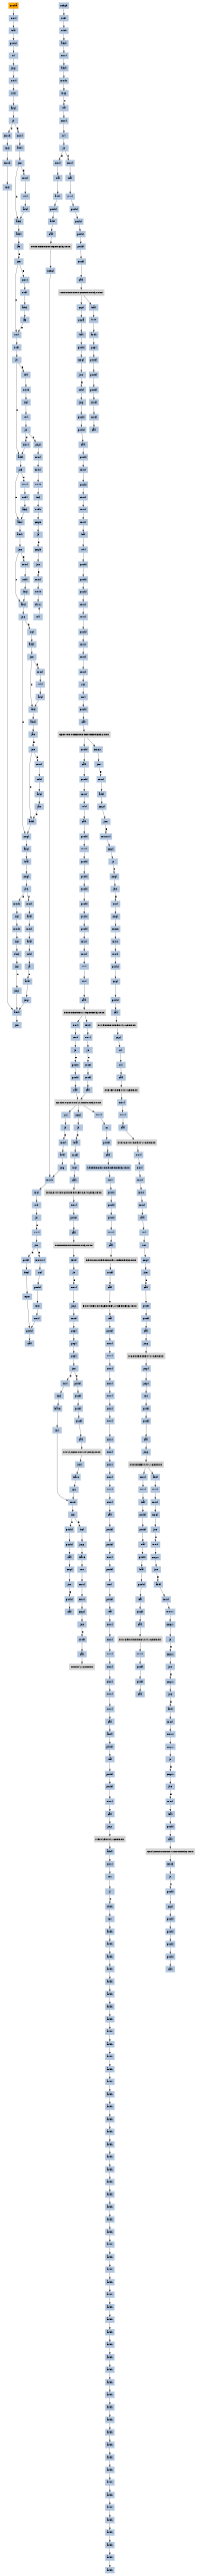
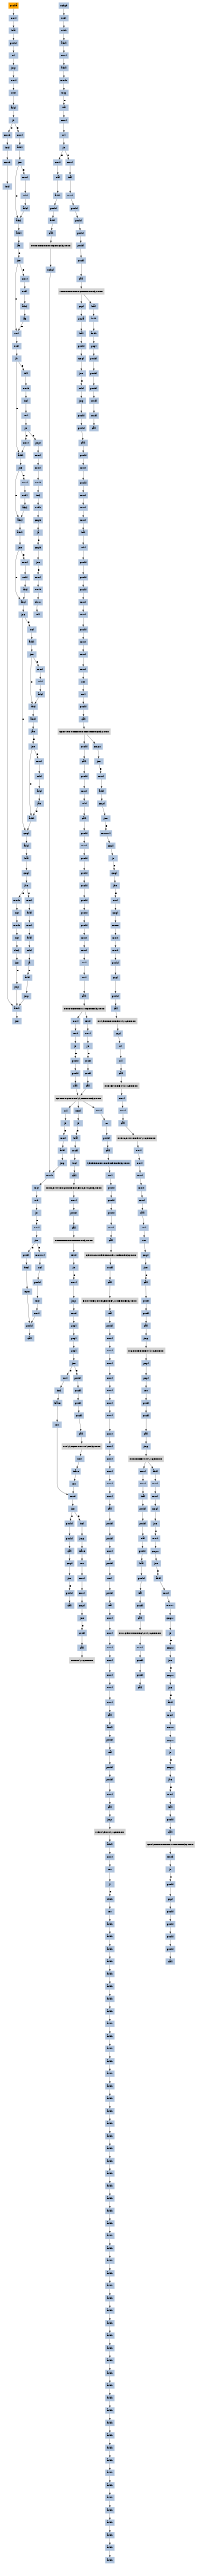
  strict digraph {
    node [color=lightsteelblue fillcolor=lightsteelblue shape=rectangle style=filled]
    edge [color="#000000"]
    n1 [color=lightgrey fillcolor=orange label=pusha]
    n2 [label=movl]
    n3 [label=leal]
    n4 [label=pushl]
    n5 [label=orl]
    n6 [label=jmp]
    n7 [label=movl]
    n8 [label=subl]
    n9 [label=adcl]
    n10 [label=jb]
    n11 [label=movb]
    n12 [label=movl]
    n13 [label=incl]
    n14 [label=addl]
    n15 [label=movb]
    n16 [label=jne]
    n17 [label=incl]
    n18 [label=addl]
    n19 [label=jne]
    n20 [label=adcl]
    n21 [label=movl]
    n22 [label=addl]
    n23 [label=subl]
    n24 [label=jae]
    n25 [label=adcl]
    n26 [label=jne]
    n27 [label=xorl]
    n28 [label=movl]
    n29 [label=subl]
    n30 [label=subl]
    n31 [label=jb]
    n32 [label=adcl]
    n33 [label=addl]
    n34 [label=shll]
    n35 [label=jne]
    n36 [label=movb]
    n37 [label=adcl]
    n38 [label=movl]
    n39 [label=incl]
    n40 [label=addl]
    n41 [label=subl]
    n42 [label=jne]
    n43 [label=adcl]
    n44 [label=adcl]
    n45 [label=movl]
    n46 [label=jne]
    n47 [label=subl]
    n48 [label=cmpl]
    n49 [label=incl]
    n50 [label=adcl]
    n51 [label=adcl]
    n52 [label=addl]
    n53 [label=leal]
    n54 [label=jne]
    n55 [label=cmpl]
    n56 [label=jbe]
    n57 [label=movb]
    n58 [label=movl]
    n59 [label=incl]
    n60 [label=addl]
    n61 [label=movb]
    n62 [label=movl]
    n63 [label=incl]
    n64 [label=decl]
    n65 [label=jne]
    n66 [label=jmp]
    n67 [label=xorl]
    n68 [label=je]
    n69 [label=movl]
    n70 [label=popl]
    n71 [label=movl]
    n72 [label=movl]
    n73 [label=addl]
    n74 [label=subl]
    n75 [label=ja]
    n76 [label=addl]
    n77 [label=jmp]
    n78 [label=jae]
    n79 [label=adcl]
    n80 [label=movl]
    n81 [label=addl]
    n82 [label=subl]
    n83 [label=jae]
    n84 [label=adcl]
    n85 [label=jne]
    n86 [label=addl]
    n87 [label=movl]
    n88 [label=subl]
    n89 [label=adcl]
    n90 [label=jae]
    n91 [label=movb]
    n92 [label=incl]
    n93 [label=subb]
    n94 [label=cmpb]
    n95 [label=ja]
    n96 [label=cmpb]
    n97 [label=jne]
    n98 [label=movl]
    n99 [label=movb]
    n100 [label=shrw]
    n101 [label=roll]
    n102 [label=xchgb]
    n103 [label=subl]
    n104 [label=subb]
    n105 [label=addl]
    n106 [label=movl]
    n107 [label=addl]
    n108 [label=movb]
    n109 [label=loop]
    n110 [label=leal]
    n111 [label=movl]
    n112 [label=orl]
    n113 [label=je]
    n114 [label=movl]
    n115 [label=movl]
    n116 [label=leal]
    n117 [label=leal]
    n118 [label=addl]
    n119 [label=movl]
    n120 [label=pushl]
    n121 [label=addl]
    n122 [label=call]
    n123 [color=lightgrey fillcolor=lightgrey label="LOADLIBRARYA-KERNEL32-DLL"]
    n124 [label=xchgl]
    n125 [label=movb]
    n126 [label=incl]
    n127 [label=orb]
    n128 [label=je]
    n129 [label=movl]
    n130 [label=jns]
    n131 [label=pushl]
    n132 [label=movzwl]
    n133 [label=decl]
    n134 [label=incl]
    n135 [label=repnz]
    n136 [label=pushl]
    n137 [label=pushl]
    n138 [label=call]
    n139 [color=lightgrey fillcolor=lightgrey label="GETPROCADDRESS-KERNEL32-DLL"]
    n140 [label=orl]
    n141 [label=testl]
    n142 [label=movl]
    n143 [label=je]
    n144 [label=je]
    n145 [label=ret]
    n146 [label=movl]
    n147 [label=leal]
    n148 [label=pushl]
    n149 [label=addl]
    n150 [label=jmp]
    n151 [label=incl]
    n152 [label=movl]
    n153 [label=pushl]
    n154 [label=pushl]
    n155 [label=pushl]
    n156 [label=pushl]
    n157 [label=pushl]
    n158 [label=call]
    n159 [color=lightgrey fillcolor=lightgrey label="VIRTUALPROTECT-KERNEL32-DLL"]
    n160 [label=leal]
    n161 [label=popl]
    n162 [label=andb]
    n163 [label=popa]
    n164 [label=andb]
    n165 [label=leal]
    n166 [label=popl]
    n167 [label=pushl]
    n168 [label=pushl]
    n169 [label=pushl]
    n170 [label=pushl]
    n171 [label=pushl]
    n172 [label=call]
    n173 [label=pushl]
    n174 [label=cmpl]
    n175 [label=jne]
    n176 [label=subl]
    n177 [label=jmp]
    n178 [label=pushl]
    n179 [label=pushl]
    n180 [label=call]
    n181 [label=pushl]
    n182 [label=movl]
    n183 [label=pushl]
    n184 [label=movl]
    n185 [label=movl]
    n186 [label=movl]
    n187 [label=leal]
    n188 [label=subl]
    n189 [label=pushl]
    n190 [label=pushl]
    n191 [label=pushl]
    n192 [label=movl]
    n193 [label=movl]
    n194 [label=pushl]
    n195 [label=movl]
    n196 [label=movl]
    n197 [label=movl]
    n198 [label=ret]
    n199 [label=xorl]
    n200 [label=pushl]
    n201 [label=call]
    n202 [color=lightgrey fillcolor=lightgrey label="GETMODULEHANDLEA-KERNEL32-DLL"]
    n203 [label=cmpw]
    n204 [label=pushl]
    n205 [label=jne]
    n206 [label=call]
    n207 [label=movl]
    n208 [label=pushl]
    n209 [label=addl]
    n210 [label=cmpl]
    n211 [label=jne]
    n212 [label=movzwl]
    n213 [label=cmpl]
    n214 [label=je]
    n215 [label=cmpl]
    n216 [label=jbe]
    n217 [label=xorl]
    n218 [label=cmpl]
    n219 [label=setne]
    n220 [label=movl]
    n221 [label=movl]
    n222 [label=pushl]
    n223 [label=popl]
    n224 [label=pushl]
    n225 [label=call]
    n226 [color=lightgrey fillcolor=lightgrey label="A--SET-APP-TYPE-MSVCRT-DLL"]
    n227 [label=popl]
    n228 [label=orl]
    n229 [label=orl]
    n230 [label=call]
    n231 [color=lightgrey fillcolor=lightgrey label="A--P--FMODE-MSVCRT-DLL"]
    n232 [label=movl]
    n233 [label=movl]
    n234 [label=call]
    n235 [color=lightgrey fillcolor=lightgrey label="A--P--COMMODE-MSVCRT-DLL"]
    n236 [label=movl]
    n237 [label=movl]
    n238 [label=movl]
    n239 [label=movl]
    n240 [label=movl]
    n241 [label=call]
    n242 [label=xorl]
    n243 [label=ret]
    n244 [label=cmpl]
    n245 [label=jne]
    n246 [label=call]
    n247 [label=pushl]
    n248 [label=pushl]
    n249 [label=call]
    n250 [label=jmp]
    n251 [color=lightgrey fillcolor=lightgrey label="A-CONTROLFP-MSVCRT-DLL"]
    n252 [label=popl]
    n253 [label=popl]
    n254 [label=ret]
    n255 [label=pushl]
    n256 [label=pushl]
    n257 [label=call]
    n258 [label=jmp]
    n259 [color=lightgrey fillcolor=lightgrey label="A-INITTERM-MSVCRT-DLL"]
    n260 [label=movl]
    n261 [label=addl]
    n262 [label=movl]
    n263 [label=movl]
    n264 [label=leal]
    n265 [label=movl]
    n266 [label=pushl]
    n267 [label=pushl]
    n268 [label=leal]
    n269 [label=pushl]
    n270 [label=leal]
    n271 [label=pushl]
    n272 [label=leal]
    n273 [label=pushl]
    n274 [label=call]
    n275 [color=lightgrey fillcolor=lightgrey label="A--WGETMAINARGS-MSVCRT-DLL"]
    n276 [label=movl]
    n277 [label=pushl]
    n278 [label=pushl]
    n279 [label=call]
    n280 [label=cmpl]
    n281 [label=jne]
    n282 [label=movl]
    n283 [label=cmpw]
    n284 [label=jne]
    n285 [label=addl]
    n286 [label=movl]
    n287 [label=movw]
    n288 [label=cmpw]
    n289 [label=je]
    n290 [label=cmpw]
    n291 [label=jne]
    n292 [label=cmpw]
    n293 [label=jne]
    n294 [label=addl]
    n295 [label=movl]
    n296 [label=movw]
    n297 [label=cmpw]
    n298 [label=je]
    n299 [label=cmpw]
    n300 [label=jbe]
    n301 [label=movl]
    n302 [label=leal]
    n303 [label=pushl]
    n304 [label=call]
    n305 [color=lightgrey fillcolor=lightgrey label="GETSTARTUPINFOW-KERNEL32-DLL"]
    n306 [label=testb]
    n307 [label=je]
    n308 [label=pushl]
    n309 [label=popl]
    n310 [label=pushl]
    n311 [label=pushl]
    n312 [label=pushl]
    n313 [label=pushl]
    n314 [label=call]
    n315 [label=movl]
    n316 [label=subl]
    n317 [label=call]
    n318 [label=pushl]
    n319 [label=movl]
    n320 [label=pushl]
    n321 [label=pushl]
    n322 [label=pushl]
    n323 [label=pushl]
    n324 [label=pushl]
    n325 [label=pushl]
    n326 [label=movl]
    n327 [label=movl]
    n328 [label=xorl]
    n329 [label=xorl]
    n330 [label=call]
    n331 [color=lightgrey fillcolor=lightgrey label="LOADLIBRARYW-KERNEL32-DLL"]
    n332 [label=movl]
    n333 [label=testl]
    n334 [label=testl]
    n335 [label=movl]
    n336 [label=je]
    n337 [label=je]
    n338 [label=pushl]
    n339 [label=pushl]
    n340 [label=call]
    n341 [label=pushl]
    n342 [label=incl]
    n343 [label=call]
    n344 [color=lightgrey fillcolor=lightgrey label="INITCOMMONCONTROLSEX-COMCTL32-DLL"]
    n345 [label=movl]
    n346 [label=pushl]
    n347 [label=call]
    n348 [color=lightgrey fillcolor=lightgrey label="FREELIBRARY-KERNEL32-DLL"]
    n349 [label=testl]
    n350 [label=je]
    n351 [label=movl]
    n352 [label=jmp]
    n353 [label=testl]
    n354 [label=popl]
    n355 [label=popl]
    n356 [label=popl]
    n357 [label=jne]
    n358 [label=pushl]
    n359 [label=xorl]
    n360 [label=pushl]
    n361 [label=incl]
    n362 [label=pushl]
    n363 [label=leave]
    n364 [label=pushl]
    n365 [label=ret]
    n366 [label=testl]
    n367 [label=jne]
    n368 [label=pushl]
    n369 [label=incl]
    n370 [label=pushl]
    n371 [label=jmp]
    n372 [label=call]
    n373 [label=leave]
    n374 [label=cmpl]
    n375 [label=jne]
    n376 [label=pushl]
    n377 [label=call]
    n378 [label=pushl]
    n379 [label=pushl]
    n380 [label=call]
    n381 [label=call]
    n382 [color=lightgrey label="SETERRORMODE-KERNEL32-DLL"]
    n383 [label=xorl]
    n384 [label=pushl]
    n385 [label=pushl]
    n386 [label=pushl]
    n387 [label=movl]
    n388 [label=call]
    n389 [color=lightgrey fillcolor=lightgrey label="GETMODULEHANDLEW-KERNEL32-DLL"]
    n390 [label=pushl]
    n391 [label=call]
    n392 [color=lightgrey fillcolor=lightgrey label="ENUMRESOURCETYPESW-KERNEL32-DLL"]
    n393 [label=leal]
    n394 [label=pushl]
    n395 [label=movl]
    n396 [label=movl]
    n397 [label=movl]
    n398 [label=movl]
    n399 [label=movl]
    n400 [label=movl]
    n401 [label=movl]
    n402 [label=movl]
    n403 [label=movl]
    n404 [label=movl]
    n405 [label=movl]
    n406 [label=movl]
    n407 [label=movl]
    n408 [label=call]
    n409 [label=pushl]
    n410 [label=pushl]
    n411 [label=movl]
    n412 [label=pushl]
    n413 [label=xorl]
    n414 [label=pushl]
    n415 [label=leal]
    n416 [label=movl]
    n417 [label=movl]
    n418 [label=movl]
    n419 [label=movl]
    n420 [label=movl]
    n421 [label=movl]
    n422 [label=movl]
    n423 [label=call]
    n424 [label=andl]
    n425 [label=pushl]
    n426 [label=leal]
    n427 [label=pushl]
    n428 [label=pushl]
    n429 [label=movl]
    n430 [label=call]
    n431 [label=jmp]
    n432 [color=lightgrey fillcolor=lightgrey label="MEMSET-MSVCRT-DLL"]
    n433 [label=addl]
    n434 [label=movl]
    n435 [label=ret]
    n436 [label=jl]
    n437 [label=sbbb]
    n438 [label=ret]
    n439 [label=addb]
    n440 [label=addb]
    n441 [label=addb]
    n442 [label=addb]
    n443 [label=addb]
    n444 [label=addb]
    n445 [label=addb]
    n446 [label=addb]
    n447 [label=addb]
    n448 [label=addb]
    n449 [label=addb]
    n450 [label=addb]
    n451 [label=addb]
    n452 [label=addb]
    n453 [label=addb]
    n454 [label=addb]
    n455 [label=addb]
    n456 [label=addb]
    n457 [label=addb]
    n458 [label=addb]
    n459 [label=addb]
    n460 [label=addb]
    n461 [label=addb]
    n462 [label=addb]
    n463 [label=addb]
    n464 [label=addb]
    n465 [label=addb]
    n466 [label=addb]
    n467 [label=addb]
    n468 [label=addb]
    n469 [label=addb]
    n470 [label=addb]
    n471 [label=addb]
    n472 [label=addb]
    n473 [label=addb]
    n474 [label=addb]
    n475 [label=addb]
    n476 [label=addb]
    n477 [label=addb]
    n478 [label=addb]
    n479 [label=addb]
    n480 [label=addb]
    n481 [label=addb]
    n482 [label=addb]
    n483 [label=addb]
    n484 [label=addb]
    n485 [label=addb]
    n486 [label=addb]
    n487 [label=addb]
    n488 [label=addb]
    n489 [label=addb]
    n490 [label=addb]
    n491 [label=call]
    n492 [color=lightgrey fillcolor=lightgrey label="MESSAGEBOXW-USER32-DLL"]
    n493 [label=xorl]
    n494 [label=leave]
    n495 [label=ret]
    n496 [label=ret]
    n497 [label=movl]
    n498 [label=movl]
    n499 [label=cmpl]
    n500 [label=jne]
    n501 [label=pushl]
    n502 [label=call]
    n503 [color=lightgrey fillcolor=lightgrey label="EXIT-MSVCRT-DLL"]
    n1 -> n2
    n2 -> n3
    n3 -> n4
    n4 -> n5
    n5 -> n6
    n6 -> n7
    n7 -> n8
    n8 -> n9
    n9 -> n10
    n10 -> n11 [label=T]
    n10 -> n12 [label=F]
    n11 -> n13
    n12 -> n14
    n13 -> n15
    n14 -> n16
    n15 -> n17
    n16 -> n20 [label=T]
    n16 -> n21 [label=F]
    n17 -> n18
    n18 -> n19
    n20 -> n22
    n21 -> n23
    n22 -> n24
    n23 -> n25
    n24 -> n26 [label=F]
    n25 -> n20
    n26 -> n27 [label=T]
    n26 -> n28 [label=F]
    n27 -> n29
    n28 -> n30
    n29 -> n31
    n30 -> n32
    n31 -> n33 [label=T]
    n31 -> n34 [label=F]
    n32 -> n78
    n33 -> n35
    n34 -> n36
    n35 -> n37 [label=T]
    n35 -> n38 [label=F]
    n36 -> n39
    n37 -> n40
    n38 -> n41
    n39 -> n67
    n40 -> n42
    n41 -> n43
    n42 -> n44 [label=T]
    n42 -> n45 [label=F]
    n43 -> n37
    n44 -> n46
    n45 -> n47
    n46 -> n48 [label=T]
    n46 -> n49 [label=F]
    n47 -> n50
    n48 -> n51
    n49 -> n52
    n50 -> n44
    n51 -> n53
    n52 -> n54
    n53 -> n55
    n54 -> n79 [label=T]
    n54 -> n80 [label=F]
    n55 -> n56
    n56 -> n57 [label=F]
    n56 -> n58 [label=T]
    n57 -> n59
    n58 -> n60
    n59 -> n61
    n60 -> n62
    n61 -> n63
    n62 -> n73
    n63 -> n64
    n64 -> n65
    n65 -> n66 [label=F]
    n66 -> n18
    n67 -> n68
    n68 -> n69 [label=F]
    n68 -> n70 [label=T]
    n69 -> n33
    n70 -> n71
    n71 -> n72
    n72 -> n91
    n73 -> n74
    n74 -> n75
    n75 -> n76 [label=F]
    n76 -> n77
    n77 -> n18
    n78 -> n27 [label=F]
    n79 -> n81
    n80 -> n82
    n81 -> n83
    n82 -> n84
    n83 -> n85 [label=F]
    n84 -> n79
    n85 -> n86 [label=T]
    n85 -> n87 [label=F]
    n86 -> n48
    n87 -> n88
    n88 -> n89
    n89 -> n90
    n90 -> n86 [label=F]
    n91 -> n92
    n92 -> n93
    n93 -> n94
    n94 -> n95
    n95 -> n96 [label=F]
    n96 -> n97
    n97 -> n98 [label=F]
    n98 -> n99
    n99 -> n100
-   n101 -> n100
+   n100 -> n101
    n102 -> n103
    n103 -> n104
    n104 -> n105
    n105 -> n106
    n106 -> n107
    n107 -> n108
    n108 -> n109
    n109 -> n110 [label=F]
    n110 -> n111
    n111 -> n112
    n112 -> n113
    n113 -> n114 [label=F]
    n113 -> n115 [label=T]
    n114 -> n116
    n115 -> n117
    n116 -> n118
    n117 -> n119
    n118 -> n120
    n119 -> n153
    n120 -> n121
    n121 -> n122
    n122 -> n123
    n123 -> n124
    n124 -> n125
    n125 -> n126
    n126 -> n127
    n127 -> n128
    n128 -> n129 [label=F]
    n129 -> n130
    n130 -> n131 [label=T]
    n130 -> n132 [label=F]
    n131 -> n133
    n132 -> n134
    n133 -> n135
    n134 -> n136
    n135 -> n137
    n136 -> n151
    n137 -> n138
    n139 -> n140
    n139 -> n141
    n139 -> n142
    n140 -> n143
    n141 -> n144
    n142 -> n145
    n143 -> n146 [label=F]
    n144 -> n147 [label=F]
    n145 -> n148
    n146 -> n149
    n147 -> n341
    n148 -> n381
    n149 -> n150
    n150 -> n125
    n151 -> n152
    n152 -> n137
    n153 -> n154
    n154 -> n155
    n155 -> n156
    n156 -> n157
    n157 -> n158
    n158 -> n159
    n159 -> n160
    n159 -> n161
    n160 -> n162
    n161 -> n163
    n162 -> n164
    n163 -> n165
    n164 -> n166
    n165 -> n173
    n166 -> n167
    n167 -> n168
    n168 -> n169
    n169 -> n170
    n170 -> n171
    n171 -> n172
    n173 -> n174
    n174 -> n175
    n175 -> n176 [label=F]
    n176 -> n177
    n177 -> n178
    n178 -> n179
    n179 -> n180
    n180 -> n181
    n181 -> n182
    n182 -> n183
    n183 -> n184
    n184 -> n185
    n185 -> n186
    n186 -> n187
    n187 -> n188
    n188 -> n189
    n189 -> n190
    n190 -> n191
    n191 -> n192
    n192 -> n193
    n193 -> n194
    n194 -> n195
    n195 -> n196
    n196 -> n197
    n197 -> n198
    n198 -> n199
    n199 -> n200
    n200 -> n201
    n201 -> n202
    n202 -> n203
    n202 -> n204
    n203 -> n205
    n204 -> n206
    n205 -> n207 [label=F]
    n206 -> n208
    n207 -> n209
    n208 -> n315
    n209 -> n210
    n210 -> n211
    n211 -> n212 [label=F]
    n212 -> n213
    n213 -> n214
    n214 -> n215 [label=T]
    n215 -> n216
    n216 -> n217 [label=F]
    n217 -> n218
    n218 -> n219
    n219 -> n220
    n220 -> n221
    n221 -> n222
    n222 -> n223
    n223 -> n224
    n224 -> n225
    n225 -> n226
    n226 -> n227
    n227 -> n228
    n228 -> n229
    n229 -> n230
    n230 -> n231
    n231 -> n232
    n232 -> n233
    n233 -> n234
    n234 -> n235
    n235 -> n236
    n236 -> n237
    n237 -> n238
    n238 -> n239
    n239 -> n240
    n240 -> n241
    n241 -> n242
    n242 -> n243
    n243 -> n244
    n244 -> n245
    n245 -> n246 [label=T]
    n246 -> n247
    n247 -> n248
    n248 -> n249
    n249 -> n250
    n250 -> n251
    n251 -> n252
    n252 -> n253
    n253 -> n254
    n254 -> n255
    n255 -> n256
    n256 -> n257
    n257 -> n258
    n258 -> n259
    n259 -> n260
    n259 -> n261
    n260 -> n262
    n261 -> n263
    n262 -> n264
    n263 -> n265
    n264 -> n266
    n265 -> n280
    n266 -> n267
    n267 -> n268
    n268 -> n269
    n269 -> n270
    n270 -> n271
    n271 -> n272
    n272 -> n273
    n273 -> n274
    n274 -> n275
    n275 -> n276
    n276 -> n277
    n277 -> n278
    n278 -> n279
    n280 -> n281
    n281 -> n282 [label=T]
    n282 -> n283
    n283 -> n284
    n284 -> n285 [label=F]
    n285 -> n286
    n286 -> n287
    n287 -> n288
    n288 -> n289
    n289 -> n290 [label=F]
    n290 -> n291
    n291 -> n292 [label=F]
    n292 -> n293
    n293 -> n294 [label=F]
    n294 -> n295
    n295 -> n296
    n296 -> n297
    n297 -> n298
    n298 -> n299 [label=F]
    n299 -> n300
    n300 -> n301 [label=F]
    n301 -> n302
    n302 -> n303
    n303 -> n304
    n304 -> n305
    n305 -> n306
    n306 -> n307
    n307 -> n308 [label=T]
    n308 -> n309
    n309 -> n310
    n310 -> n311
    n311 -> n312
    n312 -> n313
    n313 -> n314
    n315 -> n316
    n316 -> n317
    n317 -> n318
    n318 -> n319
    n319 -> n320
    n320 -> n321
    n321 -> n322
    n322 -> n323
    n323 -> n324
    n324 -> n325
    n325 -> n326
    n326 -> n327
    n327 -> n328
    n328 -> n329
    n329 -> n330
    n330 -> n331
    n331 -> n332
    n331 -> n333
    n332 -> n334
    n333 -> n335
    n334 -> n336
    n335 -> n337
    n336 -> n338 [label=F]
    n337 -> n378 [label=F]
    n338 -> n339
    n339 -> n340
    n340 -> n139
    n341 -> n342
    n342 -> n343
    n343 -> n344
    n344 -> n345
    n345 -> n346
    n346 -> n347
    n347 -> n348
    n348 -> n349
    n349 -> n350
    n350 -> n351 [label=F]
    n351 -> n352
    n352 -> n353
    n353 -> n354
    n354 -> n355
    n355 -> n356
    n356 -> n357
    n357 -> n358 [label=F]
    n357 -> n359 [label=T]
    n358 -> n360
    n359 -> n361
    n360 -> n362
    n361 -> n363
    n362 -> n364
    n363 -> n365
    n364 -> n491
    n365 -> n366
    n366 -> n367
    n367 -> n368 [label=T]
    n367 -> n369 [label=F]
    n368 -> n370
    n369 -> n371
    n370 -> n372
    n371 -> n373
    n372 -> n374
    n373 -> n496
    n374 -> n375
    n375 -> n376 [label=F]
    n376 -> n377
    n378 -> n379
    n379 -> n380
    n380 -> n139
    n381 -> n382
    n382 -> n383
    n383 -> n384
    n384 -> n385
    n385 -> n386
    n386 -> n387
    n387 -> n388
    n388 -> n389
    n389 -> n390
    n390 -> n391
    n391 -> n392
    n392 -> n393
    n393 -> n394
    n394 -> n395
    n395 -> n396
    n396 -> n397
    n397 -> n398
    n398 -> n399
    n399 -> n400
    n400 -> n401
    n401 -> n402
    n402 -> n403
    n403 -> n404
    n404 -> n405
    n405 -> n406
    n406 -> n407
    n407 -> n408
    n408 -> n409
    n409 -> n410
    n410 -> n411
    n411 -> n412
    n412 -> n413
    n413 -> n414
    n414 -> n415
    n415 -> n416
    n416 -> n417
    n417 -> n418
    n418 -> n419
    n419 -> n420
    n420 -> n421
    n421 -> n422
    n422 -> n423
    n423 -> n424
    n424 -> n425
    n425 -> n426
    n426 -> n427
    n427 -> n428
    n428 -> n429
    n429 -> n430
    n430 -> n431
    n431 -> n432
    n432 -> n433
    n433 -> n434
    n434 -> n435
    n435 -> n436
    n436 -> n437 [label=T]
    n437 -> n438
    n438 -> n439
    n439 -> n440
    n440 -> n441
    n441 -> n442
    n442 -> n443
    n443 -> n444
    n444 -> n445
    n445 -> n446
    n446 -> n447
    n447 -> n448
    n448 -> n449
    n449 -> n450
    n450 -> n451
    n451 -> n452
    n452 -> n453
    n453 -> n454
    n454 -> n455
    n455 -> n456
    n456 -> n457
    n457 -> n458
    n458 -> n459
    n459 -> n460
    n460 -> n461
    n461 -> n462
    n462 -> n463
    n463 -> n464
    n464 -> n465
    n465 -> n466
    n466 -> n467
    n467 -> n468
    n468 -> n469
    n469 -> n470
    n470 -> n471
    n471 -> n472
    n472 -> n473
    n473 -> n474
    n474 -> n475
    n475 -> n476
    n476 -> n477
    n477 -> n478
    n478 -> n479
    n479 -> n480
    n480 -> n481
    n481 -> n482
    n482 -> n483
    n483 -> n484
    n484 -> n485
    n485 -> n486
    n486 -> n487
    n487 -> n488
    n488 -> n489
    n489 -> n490
    n491 -> n492
    n492 -> n493
    n493 -> n494
    n494 -> n495
    n495 -> n366
    n496 -> n497
    n497 -> n498
    n498 -> n499
    n499 -> n500
    n500 -> n501 [label=F]
    n501 -> n502
    n502 -> n503
  }
